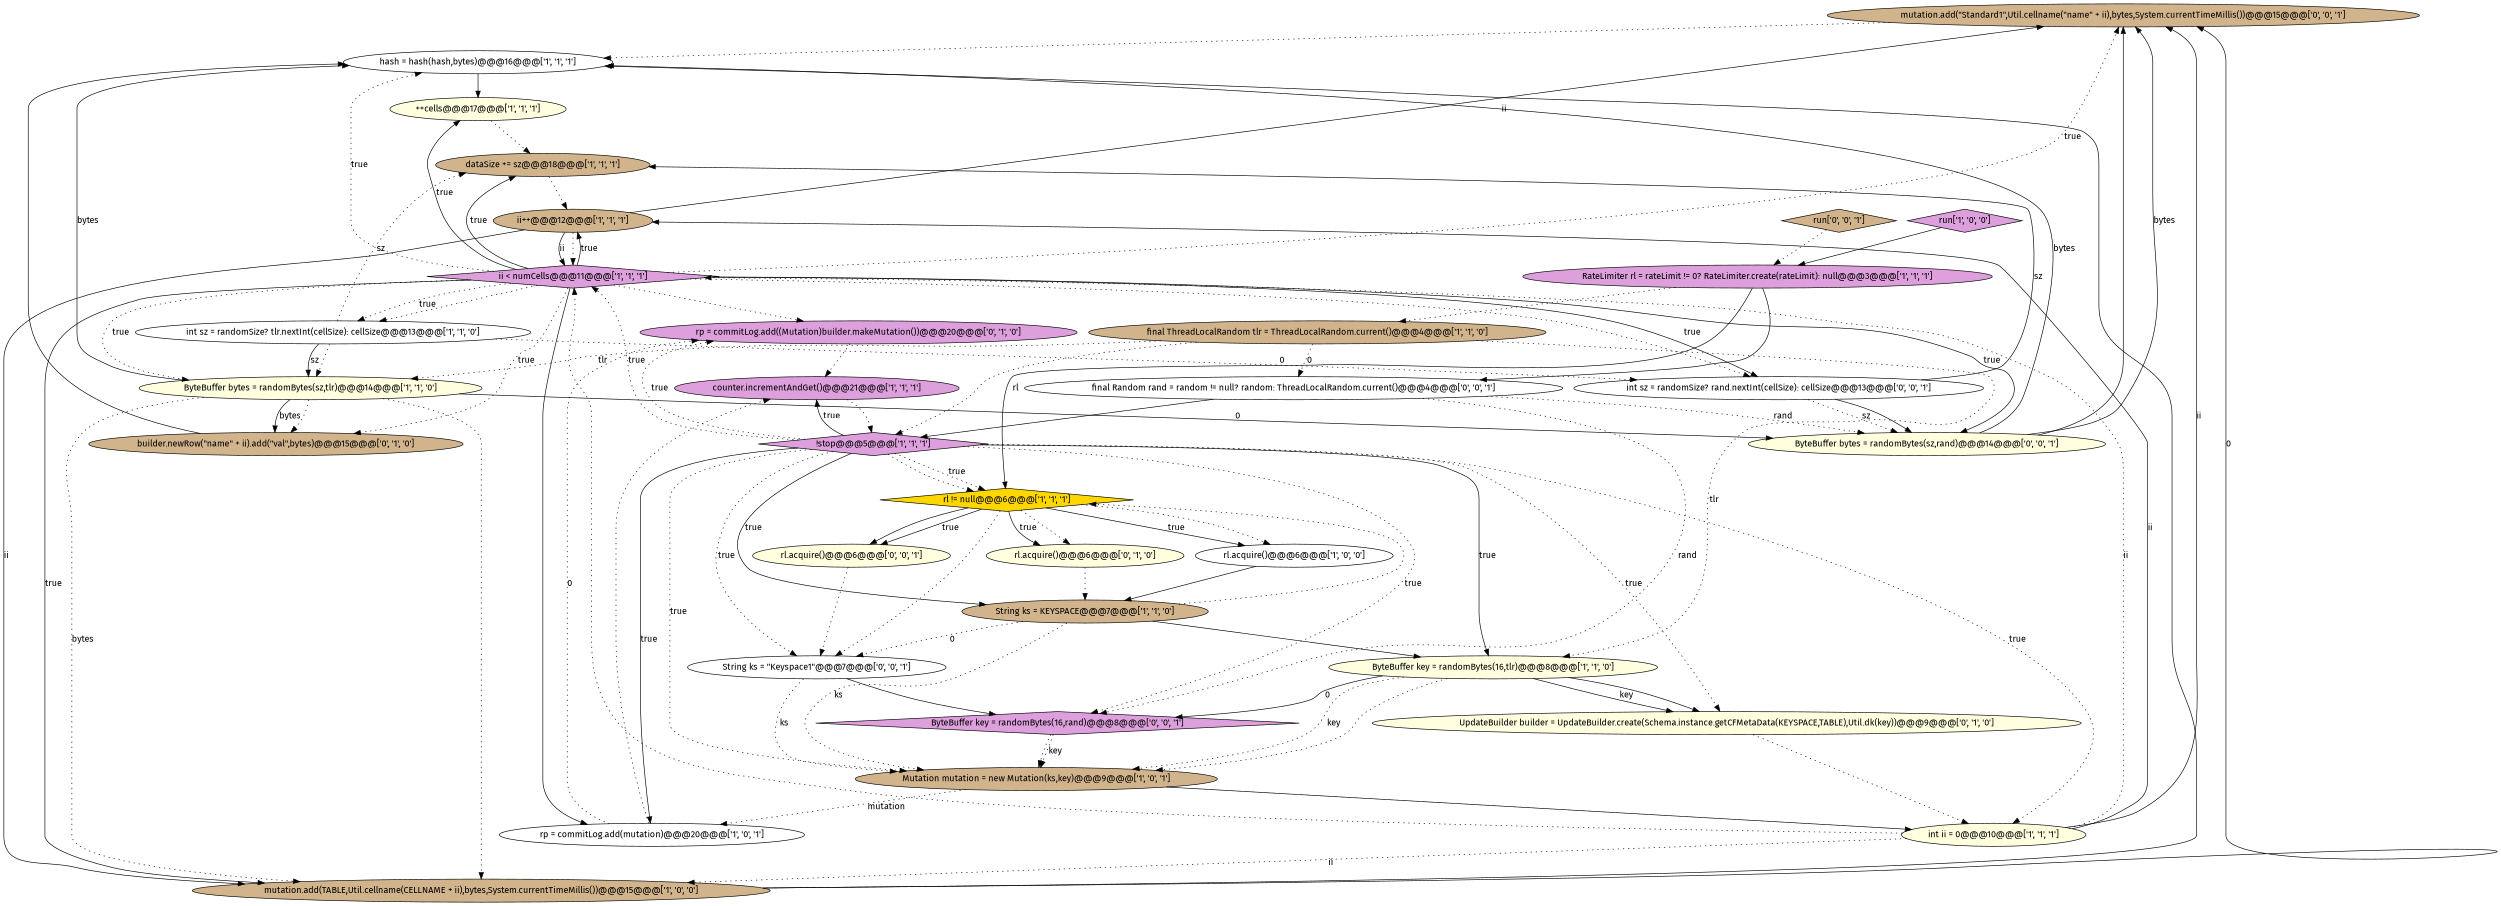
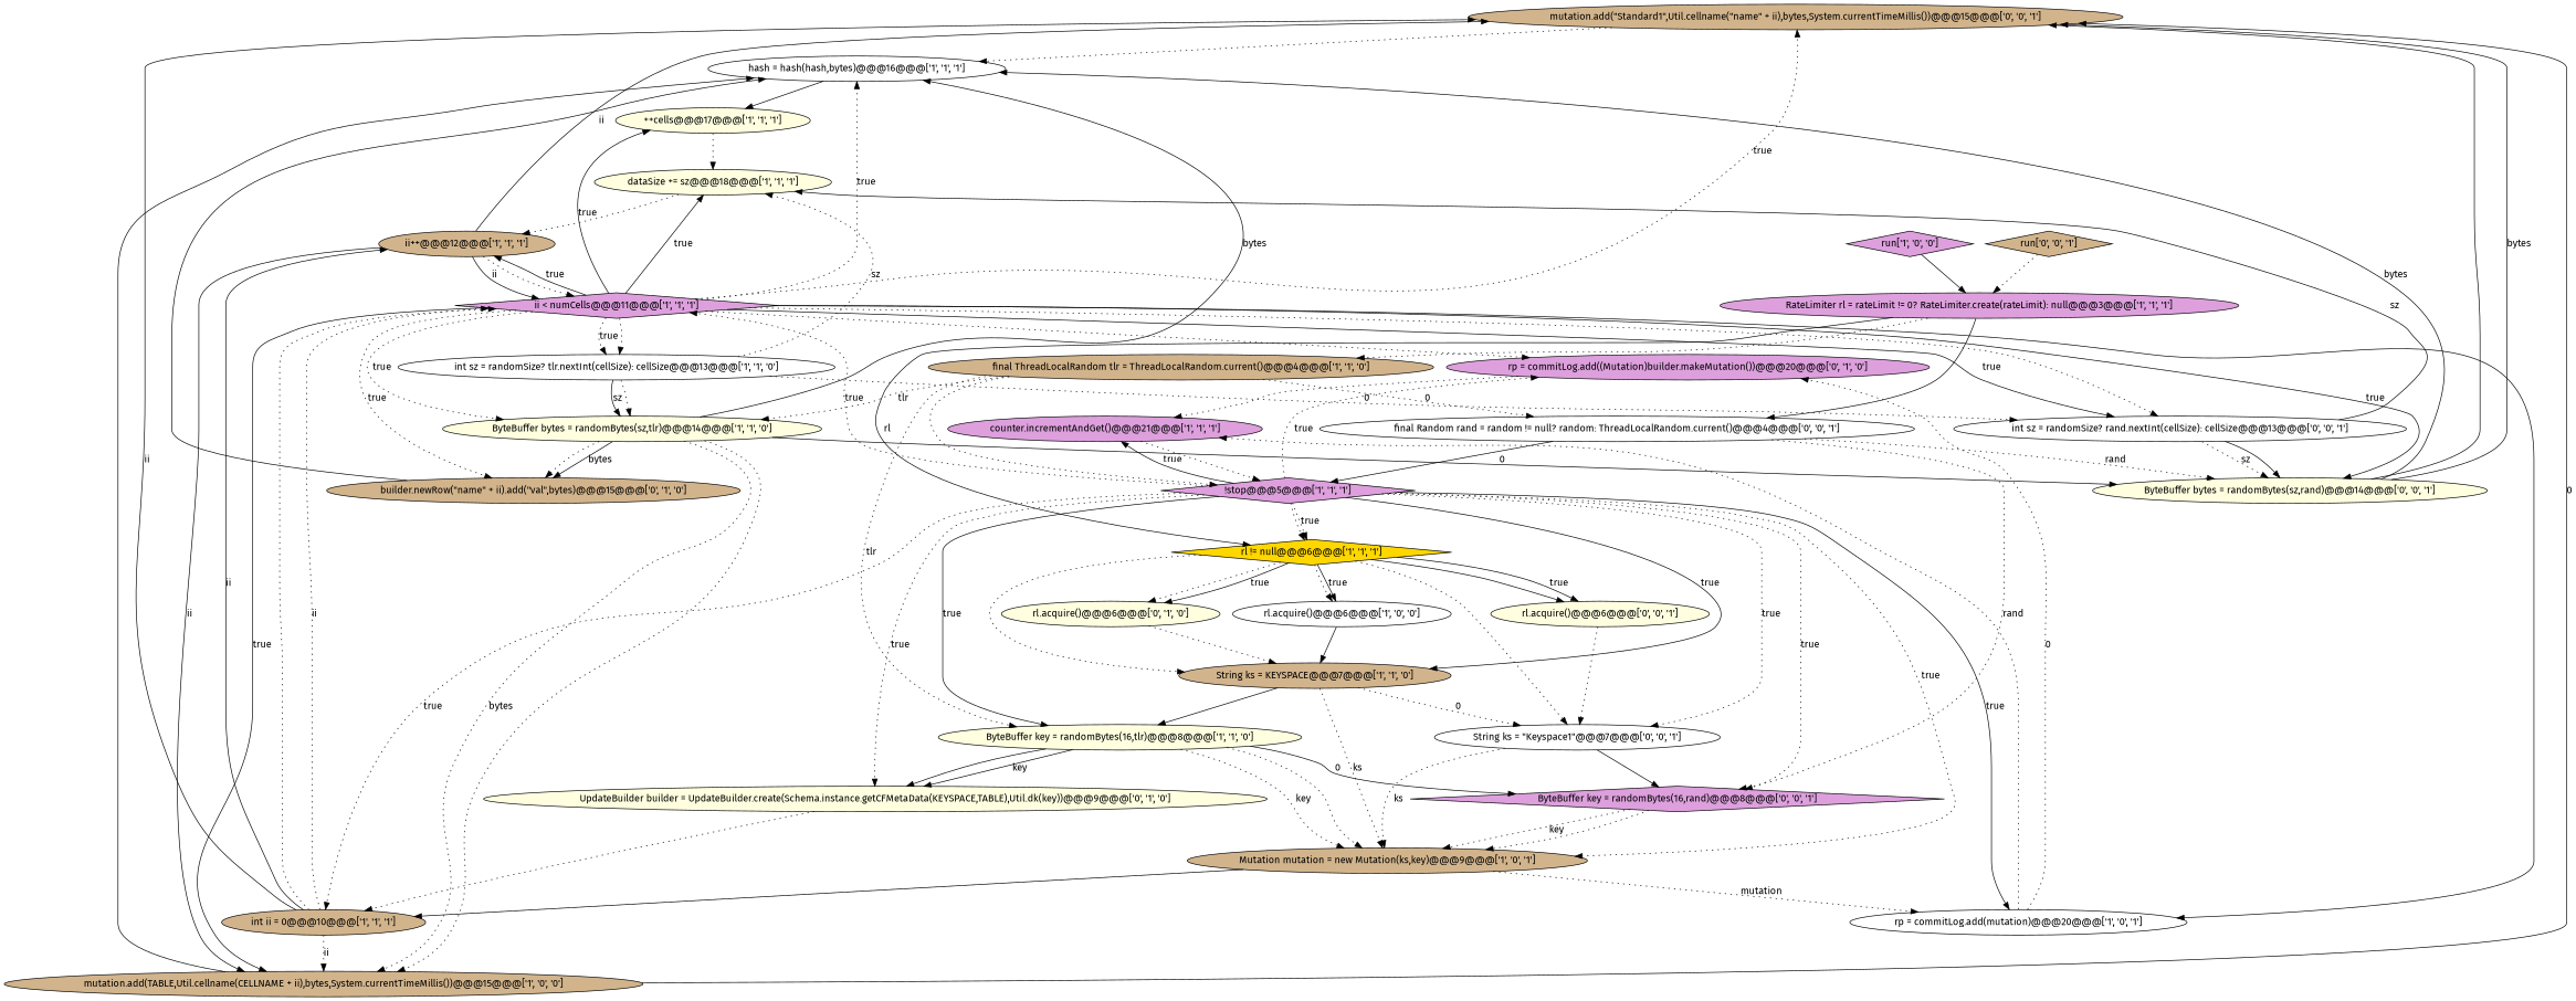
  digraph {
    fontname="Fira Sans"
    node [fillcolor=tan fontname="Fira Sans" shape=ellipse style=filled]
    edge [fontname="Fira Sans" style=dotted]
    n1 [label="mutation.add(\"Standard1\",Util.cellname(\"name\" + ii),bytes,System.currentTimeMillis())@@@15@@@['0', '0', '1']"]
    n2 [fillcolor=white label="hash = hash(hash,bytes)@@@16@@@['1', '1', '1']"]
    n3 [fillcolor=lightyellow label="++cells@@@17@@@['1', '1', '1']"]
-   n4 [label="dataSize += sz@@@18@@@['1', '1', '1']"]
+   n4 [fillcolor=lightyellow label="dataSize += sz@@@18@@@['1', '1', '1']"]
    n5 [label="ii++@@@12@@@['1', '1', '1']"]
    n6 [fillcolor=plum label="ii < numCells@@@11@@@['1', '1', '1']" shape=diamond]
    n7 [label="mutation.add(TABLE,Util.cellname(CELLNAME + ii),bytes,System.currentTimeMillis())@@@15@@@['1', '0', '0']"]
    n8 [fillcolor=white label="rp = commitLog.add(mutation)@@@20@@@['1', '0', '1']"]
    n9 [label="builder.newRow(\"name\" + ii).add(\"val\",bytes)@@@15@@@['0', '1', '0']"]
    n10 [fillcolor=lightyellow label="ByteBuffer bytes = randomBytes(sz,rand)@@@14@@@['0', '0', '1']"]
    n11 [fillcolor=plum label="rp = commitLog.add((Mutation)builder.makeMutation())@@@20@@@['0', '1', '0']"]
    n12 [fillcolor=white label="int sz = randomSize? rand.nextInt(cellSize): cellSize@@@13@@@['0', '0', '1']"]
    n13 [fillcolor=white label="int sz = randomSize? tlr.nextInt(cellSize): cellSize@@@13@@@['1', '1', '0']"]
    n14 [fillcolor=lightyellow label="ByteBuffer bytes = randomBytes(sz,tlr)@@@14@@@['1', '1', '0']"]
    n15 [fillcolor=plum label="counter.incrementAndGet()@@@21@@@['1', '1', '1']"]
    n16 [fillcolor=lightyellow label="UpdateBuilder builder = UpdateBuilder.create(Schema.instance.getCFMetaData(KEYSPACE,TABLE),Util.dk(key))@@@9@@@['0', '1', '0']"]
-   n17 [fillcolor=lightyellow label="int ii = 0@@@10@@@['1', '1', '1']"]
+   n17 [label="int ii = 0@@@10@@@['1', '1', '1']"]
    n18 [fillcolor=lightyellow label="ByteBuffer key = randomBytes(16,tlr)@@@8@@@['1', '1', '0']"]
    n19 [label="Mutation mutation = new Mutation(ks,key)@@@9@@@['1', '0', '1']"]
    n20 [fillcolor=plum label="ByteBuffer key = randomBytes(16,rand)@@@8@@@['0', '0', '1']" shape=diamond]
    n21 [fillcolor=plum label="!stop@@@5@@@['1', '1', '1']" shape=diamond]
    n22 [fillcolor=white label="String ks = \"Keyspace1\"@@@7@@@['0', '0', '1']"]
    n23 [label="String ks = KEYSPACE@@@7@@@['1', '1', '0']"]
    n24 [fillcolor=gold label="rl != null@@@6@@@['1', '1', '1']" shape=diamond]
    n25 [fillcolor=white label="final Random rand = random != null? random: ThreadLocalRandom.current()@@@4@@@['0', '0', '1']"]
    n26 [label="final ThreadLocalRandom tlr = ThreadLocalRandom.current()@@@4@@@['1', '1', '0']"]
    n27 [fillcolor=lightyellow label="rl.acquire()@@@6@@@['0', '0', '1']"]
    n28 [fillcolor=plum label="run['1', '0', '0']" shape=diamond]
    n29 [fillcolor=plum label="RateLimiter rl = rateLimit != 0? RateLimiter.create(rateLimit): null@@@3@@@['1', '1', '1']"]
    n30 [fillcolor=lightyellow label="rl.acquire()@@@6@@@['0', '1', '0']"]
    n31 [fillcolor=white label="rl.acquire()@@@6@@@['1', '0', '0']"]
    n32 [label="run['0', '0', '1']" shape=diamond]
    n1 -> n2
    n2 -> n3 [style=solid]
    n3 -> n4
    n4 -> n5
    n5 -> n1 [label=ii style=solid]
    n5 -> n6 [label=ii style=solid]
    n5 -> n6
    n5 -> n7 [label=ii style=solid]
    n6 -> n1 [label=true]
    n6 -> n2 [label=true]
    n6 -> n3 [label=true style=solid]
    n6 -> n4 [label=true style=solid]
    n6 -> n5 [label=true style=solid]
    n6 -> n7 [label=true style=solid]
    n6 -> n8 [style=solid]
    n6 -> n9 [label=true]
    n6 -> n10 [label=true style=solid]
    n6 -> n11
    n6 -> n12
    n6 -> n12 [label=true style=solid]
    n6 -> n13
    n6 -> n13 [label=true]
    n6 -> n14 [label=true]
    n7 -> n1 [label=0 style=solid]
    n7 -> n2 [style=solid]
    n8 -> n11 [label=0]
    n8 -> n15
    n9 -> n2 [style=solid]
    n10 -> n1 [style=solid]
    n10 -> n1 [label=bytes style=solid]
    n10 -> n2 [label=bytes style=solid]
    n11 -> n15
    n12 -> n4 [label=sz style=solid]
    n12 -> n10 [label=sz]
    n12 -> n10 [style=solid]
    n13 -> n4 [label=sz]
    n13 -> n12 [label=0]
    n13 -> n14
    n13 -> n14 [label=sz style=solid]
    n14 -> n2 [label=bytes style=solid]
    n14 -> n7 [label=bytes]
    n14 -> n7
    n14 -> n9 [label=bytes style=solid]
    n14 -> n9
    n14 -> n10 [label=0 style=solid]
    n15 -> n21
    n16 -> n17
    n17 -> n1 [label=ii style=solid]
    n17 -> n5 [label=ii style=solid]
    n17 -> n6 [label=ii]
    n17 -> n6
    n17 -> n7 [label=ii]
    n18 -> n16 [label=key style=solid]
    n18 -> n16 [style=solid]
    n18 -> n19 [label=key]
    n18 -> n19
    n18 -> n20 [label=0 style=solid]
    n19 -> n8 [label=mutation]
    n19 -> n17 [style=solid]
    n20 -> n19 [label=key]
    n20 -> n19
    n21 -> n6 [label=true]
    n21 -> n8 [label=true style=solid]
    n21 -> n11 [label=true]
    n21 -> n15 [label=true style=solid]
    n21 -> n16 [label=true]
    n21 -> n17 [label=true]
    n21 -> n18 [label=true style=solid]
    n21 -> n19 [label=true]
    n21 -> n20 [label=true]
    n21 -> n22 [label=true]
    n21 -> n23 [label=true style=solid]
    n21 -> n24 [label=true]
    n21 -> n24
    n22 -> n19 [label=ks]
    n22 -> n20 [style=solid]
    n23 -> n18 [style=solid]
    n23 -> n19 [label=ks]
    n23 -> n22 [label=0]
    n24 -> n22
-   n23 -> n24
+   n24 -> n23
    n24 -> n27 [label=true style=solid]
    n24 -> n27 [style=solid]
    n24 -> n30
    n24 -> n30 [label=true style=solid]
    n24 -> n31
    n24 -> n31 [label=true style=solid]
    n25 -> n10 [label=rand]
    n25 -> n20 [label=rand]
    n25 -> n21 [style=solid]
    n26 -> n14 [label=tlr]
    n26 -> n18 [label=tlr]
    n26 -> n21
    n26 -> n25 [label=0]
    n27 -> n22
    n28 -> n29 [style=solid]
    n29 -> n24 [label=rl style=solid]
    n29 -> n25 [style=solid]
    n29 -> n26
    n30 -> n23
    n31 -> n23 [style=solid]
    n32 -> n29
  }
